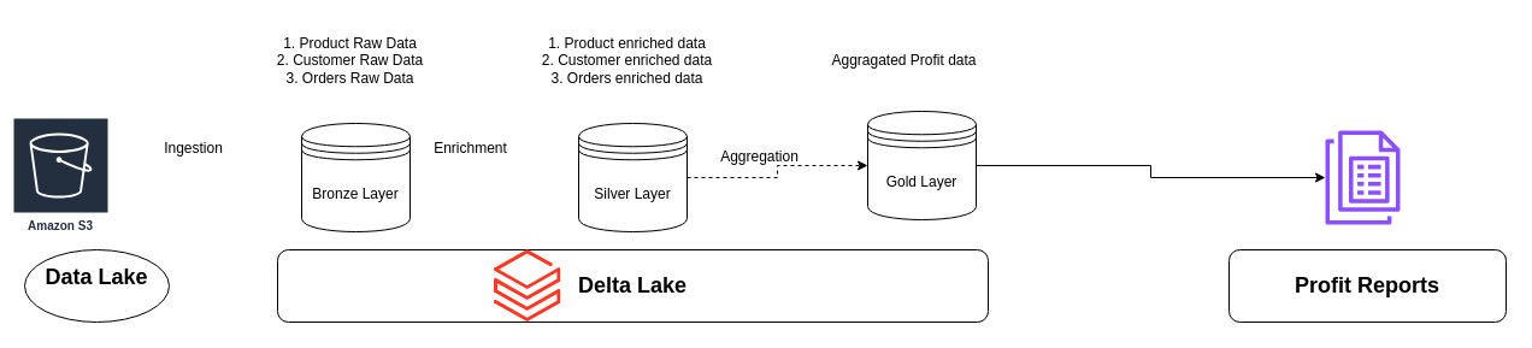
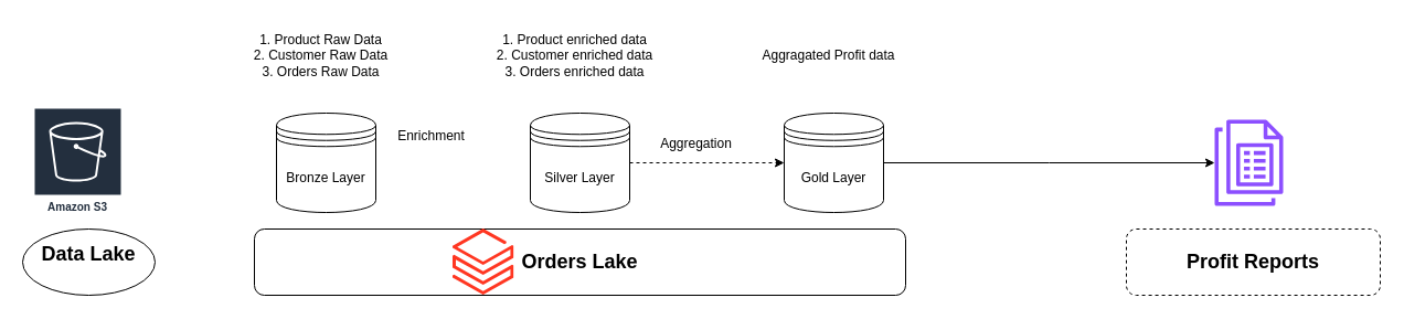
  <mxCell id="0" />
  <mxCell id="1" parent="0" />
- <mxCell id="2" value="Amazon S3" style="sketch=0;outlineConnect=0;fontColor=#232F3E;gradientColor=none;strokeColor=#ffffff;fillColor=#232F3E;dashed=0;verticalLabelPosition=middle;verticalAlign=bottom;align=center;html=1;whiteSpace=wrap;fontSize=10;fontStyle=1;spacing=3;shape=mxgraph.aws4.productIcon;prIcon=mxgraph.aws4.s3;" parent="1" vertex="1"><mxGeometry x="10" y="97" width="80" height="100" as="geometry" /></mxCell>
+ <mxCell id="2" value="Amazon S3" style="sketch=0;outlineConnect=0;fontColor=#232F3E;gradientColor=none;strokeColor=#ffffff;fillColor=#232F3E;dashed=0;verticalLabelPosition=middle;verticalAlign=bottom;align=center;html=1;whiteSpace=wrap;fontSize=10;fontStyle=1;spacing=3;shape=mxgraph.aws4.productIcon;prIcon=mxgraph.aws4.s3;" parent="1" vertex="1"><mxGeometry x="30" y="97" width="80" height="100" as="geometry" /></mxCell>
  <mxCell id="3" value="Bronze Layer" style="shape=datastore;whiteSpace=wrap;html=1;" parent="1" vertex="1"><mxGeometry x="250" y="102" width="90" height="90" as="geometry" /></mxCell>
- <mxCell id="4" value="&lt;b&gt;&lt;font style=&quot;font-size: 18px;&quot;&gt;Delta Lake&lt;/font&gt;&lt;/b&gt;" style="rounded=1;whiteSpace=wrap;html=1;" parent="1" vertex="1"><mxGeometry x="230" y="207" width="590" height="60" as="geometry" /></mxCell>
- <mxCell id="5" value="Ingestion&lt;div&gt;&lt;br&gt;&lt;/div&gt;" style="text;html=1;align=center;verticalAlign=middle;resizable=0;points=[];autosize=1;strokeColor=none;fillColor=none;" parent="1" vertex="1"><mxGeometry x="125" y="110" width="70" height="40" as="geometry" /></mxCell>
+ <mxCell id="4" value="&lt;b&gt;&lt;font style=&quot;font-size: 18px;&quot;&gt;Orders Lake&lt;/font&gt;&lt;/b&gt;" style="rounded=1;whiteSpace=wrap;html=1;" parent="1" vertex="1"><mxGeometry x="230" y="207" width="590" height="60" as="geometry" /></mxCell>
  <mxCell id="6" style="edgeStyle=orthogonalEdgeStyle;rounded=0;orthogonalLoop=1;jettySize=auto;html=1;dashed=1;" parent="1" source="7" target="10" edge="1"><mxGeometry relative="1" as="geometry" /></mxCell>
  <mxCell id="7" value="Silver Layer" style="shape=datastore;whiteSpace=wrap;html=1;" parent="1" vertex="1"><mxGeometry x="480" y="102" width="90" height="90" as="geometry" /></mxCell>
  <mxCell id="8" value="Enrichment&lt;div&gt;&lt;br&gt;&lt;/div&gt;" style="text;html=1;align=center;verticalAlign=middle;resizable=0;points=[];autosize=1;strokeColor=none;fillColor=none;" parent="1" vertex="1"><mxGeometry x="350" y="110" width="80" height="40" as="geometry" /></mxCell>
  <mxCell id="9" style="edgeStyle=orthogonalEdgeStyle;rounded=0;orthogonalLoop=1;jettySize=auto;html=1;exitX=1;exitY=0.5;exitDx=0;exitDy=0;" parent="1" source="10" target="14" edge="1"><mxGeometry relative="1" as="geometry"><mxPoint x="890" y="-3" as="targetPoint" /></mxGeometry></mxCell>
- <mxCell id="10" value="Gold&amp;nbsp;&lt;span style=&quot;background-color: initial;&quot;&gt;Layer&lt;/span&gt;" style="shape=datastore;whiteSpace=wrap;html=1;" parent="1" vertex="1"><mxGeometry x="720" y="92" width="90" height="90" as="geometry" /></mxCell>
+ <mxCell id="10" value="Gold&amp;nbsp;&lt;span style=&quot;background-color: initial;&quot;&gt;Layer&lt;/span&gt;" style="shape=datastore;whiteSpace=wrap;html=1;" parent="1" vertex="1"><mxGeometry x="710" y="102" width="90" height="90" as="geometry" /></mxCell>
  <mxCell id="11" value="&lt;b&gt;&lt;font style=&quot;font-size: 18px;&quot;&gt;Data Lake&lt;/font&gt;&lt;/b&gt;&lt;div&gt;&lt;br&gt;&lt;/div&gt;" style="ellipse;whiteSpace=wrap;html=1;" parent="1" vertex="1"><mxGeometry x="20" y="207" width="120" height="60" as="geometry" /></mxCell>
  <mxCell id="12" value="Aggregation" style="text;html=1;align=center;verticalAlign=middle;resizable=0;points=[];autosize=1;strokeColor=none;fillColor=none;" parent="1" vertex="1"><mxGeometry x="585" y="115" width="90" height="30" as="geometry" /></mxCell>
  <mxCell id="13" value="" style="image;aspect=fixed;html=1;points=[];align=center;fontSize=12;image=img/lib/azure2/analytics/Azure_Databricks.svg;" parent="1" vertex="1"><mxGeometry x="410" y="207" width="55.41" height="60" as="geometry" /></mxCell>
  <mxCell id="14" value="" style="sketch=0;outlineConnect=0;fontColor=#232F3E;gradientColor=none;fillColor=#8C4FFF;strokeColor=none;dashed=0;verticalLabelPosition=bottom;verticalAlign=top;align=center;html=1;fontSize=12;fontStyle=0;aspect=fixed;pointerEvents=1;shape=mxgraph.aws4.quicksight_paginated_reports;" parent="1" vertex="1"><mxGeometry x="1100" y="108" width="62" height="78" as="geometry" /></mxCell>
- <mxCell id="15" value="&lt;b&gt;&lt;font style=&quot;font-size: 18px;&quot;&gt;Profit Reports&lt;/font&gt;&lt;/b&gt;" style="rounded=1;whiteSpace=wrap;html=1;" parent="1" vertex="1"><mxGeometry x="1020" y="207" width="230" height="60" as="geometry" /></mxCell>
+ <mxCell id="15" value="&lt;b&gt;&lt;font style=&quot;font-size: 18px;&quot;&gt;Profit Reports&lt;/font&gt;&lt;/b&gt;" style="rounded=1;whiteSpace=wrap;html=1;dashed=1;" parent="1" vertex="1"><mxGeometry x="1020" y="207" width="230" height="60" as="geometry" /></mxCell>
  <mxCell id="16" value="1. Product Raw Data&lt;div&gt;2. Customer Raw Data&lt;/div&gt;&lt;div&gt;3. Orders Raw Data&lt;/div&gt;" style="text;html=1;align=center;verticalAlign=middle;resizable=0;points=[];autosize=1;strokeColor=none;fillColor=none;" parent="1" vertex="1"><mxGeometry x="220" y="20" width="140" height="60" as="geometry" /></mxCell>
  <mxCell id="17" value="1. Product enriched data&lt;div&gt;2. Customer enriched data&lt;/div&gt;&lt;div&gt;3. Orders enriched data&lt;/div&gt;" style="text;html=1;align=center;verticalAlign=middle;resizable=0;points=[];autosize=1;strokeColor=none;fillColor=none;" parent="1" vertex="1"><mxGeometry x="440" y="20" width="160" height="60" as="geometry" /></mxCell>
  <mxCell id="18" value="Aggragated Profit data" style="text;html=1;align=center;verticalAlign=middle;resizable=0;points=[];autosize=1;strokeColor=none;fillColor=none;" parent="1" vertex="1"><mxGeometry x="680" y="35" width="140" height="30" as="geometry" /></mxCell>
